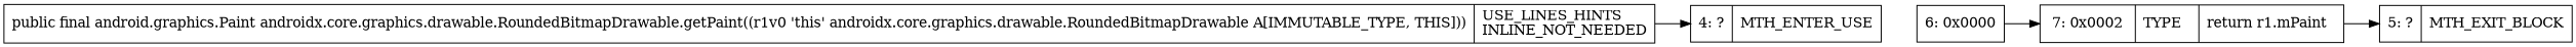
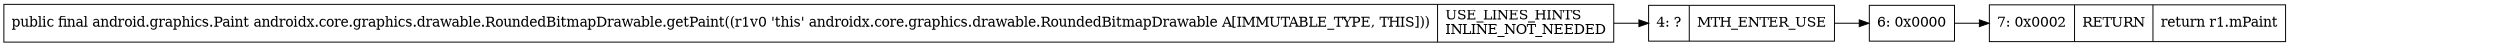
  digraph {
    rankdir=LR
    node [shape=record]
    n1 [label="{4\:\ ?|MTH_ENTER_USE\l}"]
    n2 [label="{6\:\ 0x0000}"]
-   n3 [label="{7\:\ 0x0002|TYPE\l|return r1.mPaint\l}"]
-   n4 [label="{5\:\ ?|MTH_EXIT_BLOCK\l}"]
+   n3 [label="{7\:\ 0x0002|RETURN\l|return r1.mPaint\l}"]
    n5 [label="{public final android.graphics.Paint androidx.core.graphics.drawable.RoundedBitmapDrawable.getPaint((r1v0 'this' androidx.core.graphics.drawable.RoundedBitmapDrawable A[IMMUTABLE_TYPE, THIS]))  | USE_LINES_HINTS\lINLINE_NOT_NEEDED\l}"]
+   n1 -> n2
    n2 -> n3
-   n3 -> n4
    n5 -> n1
  }
